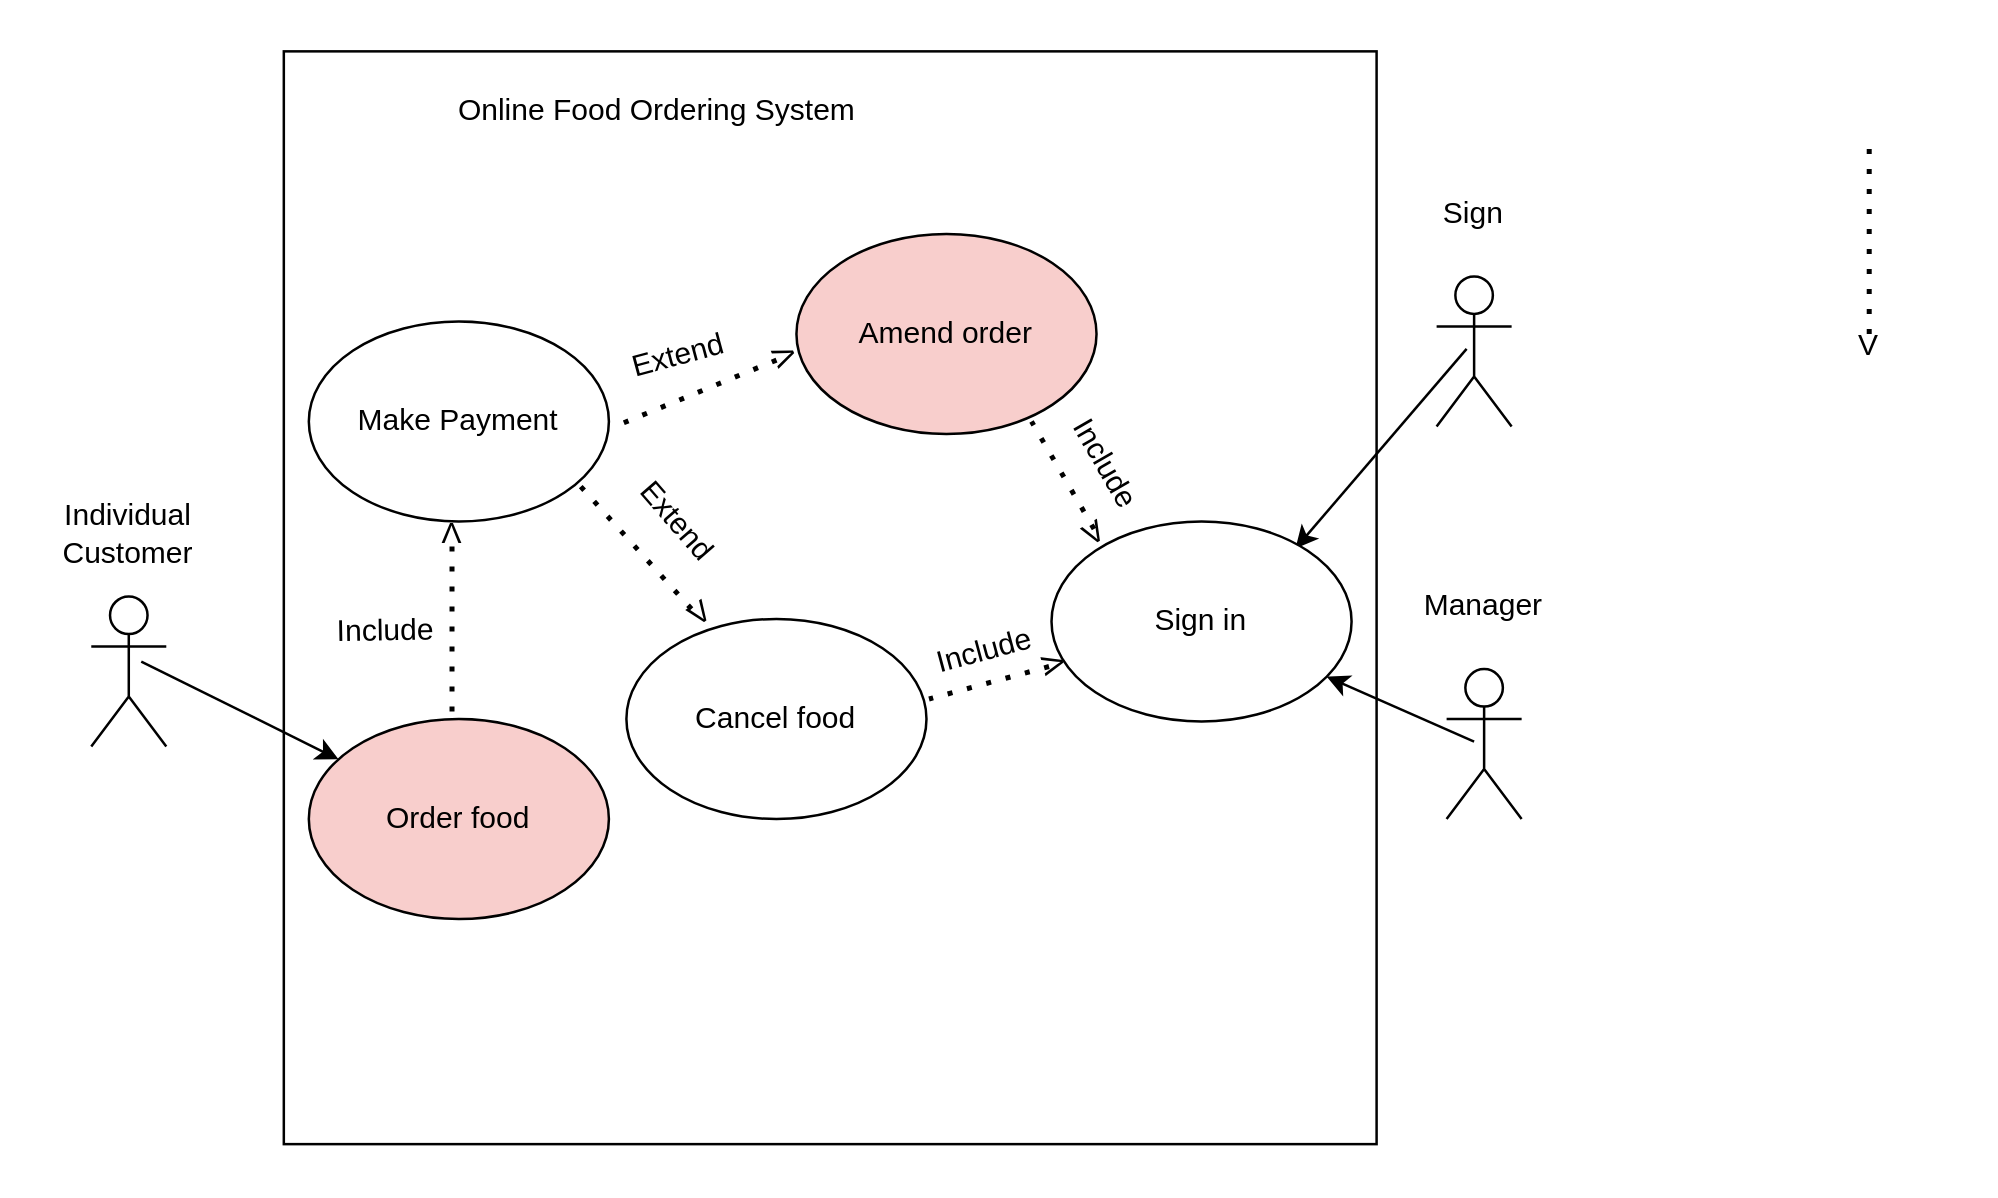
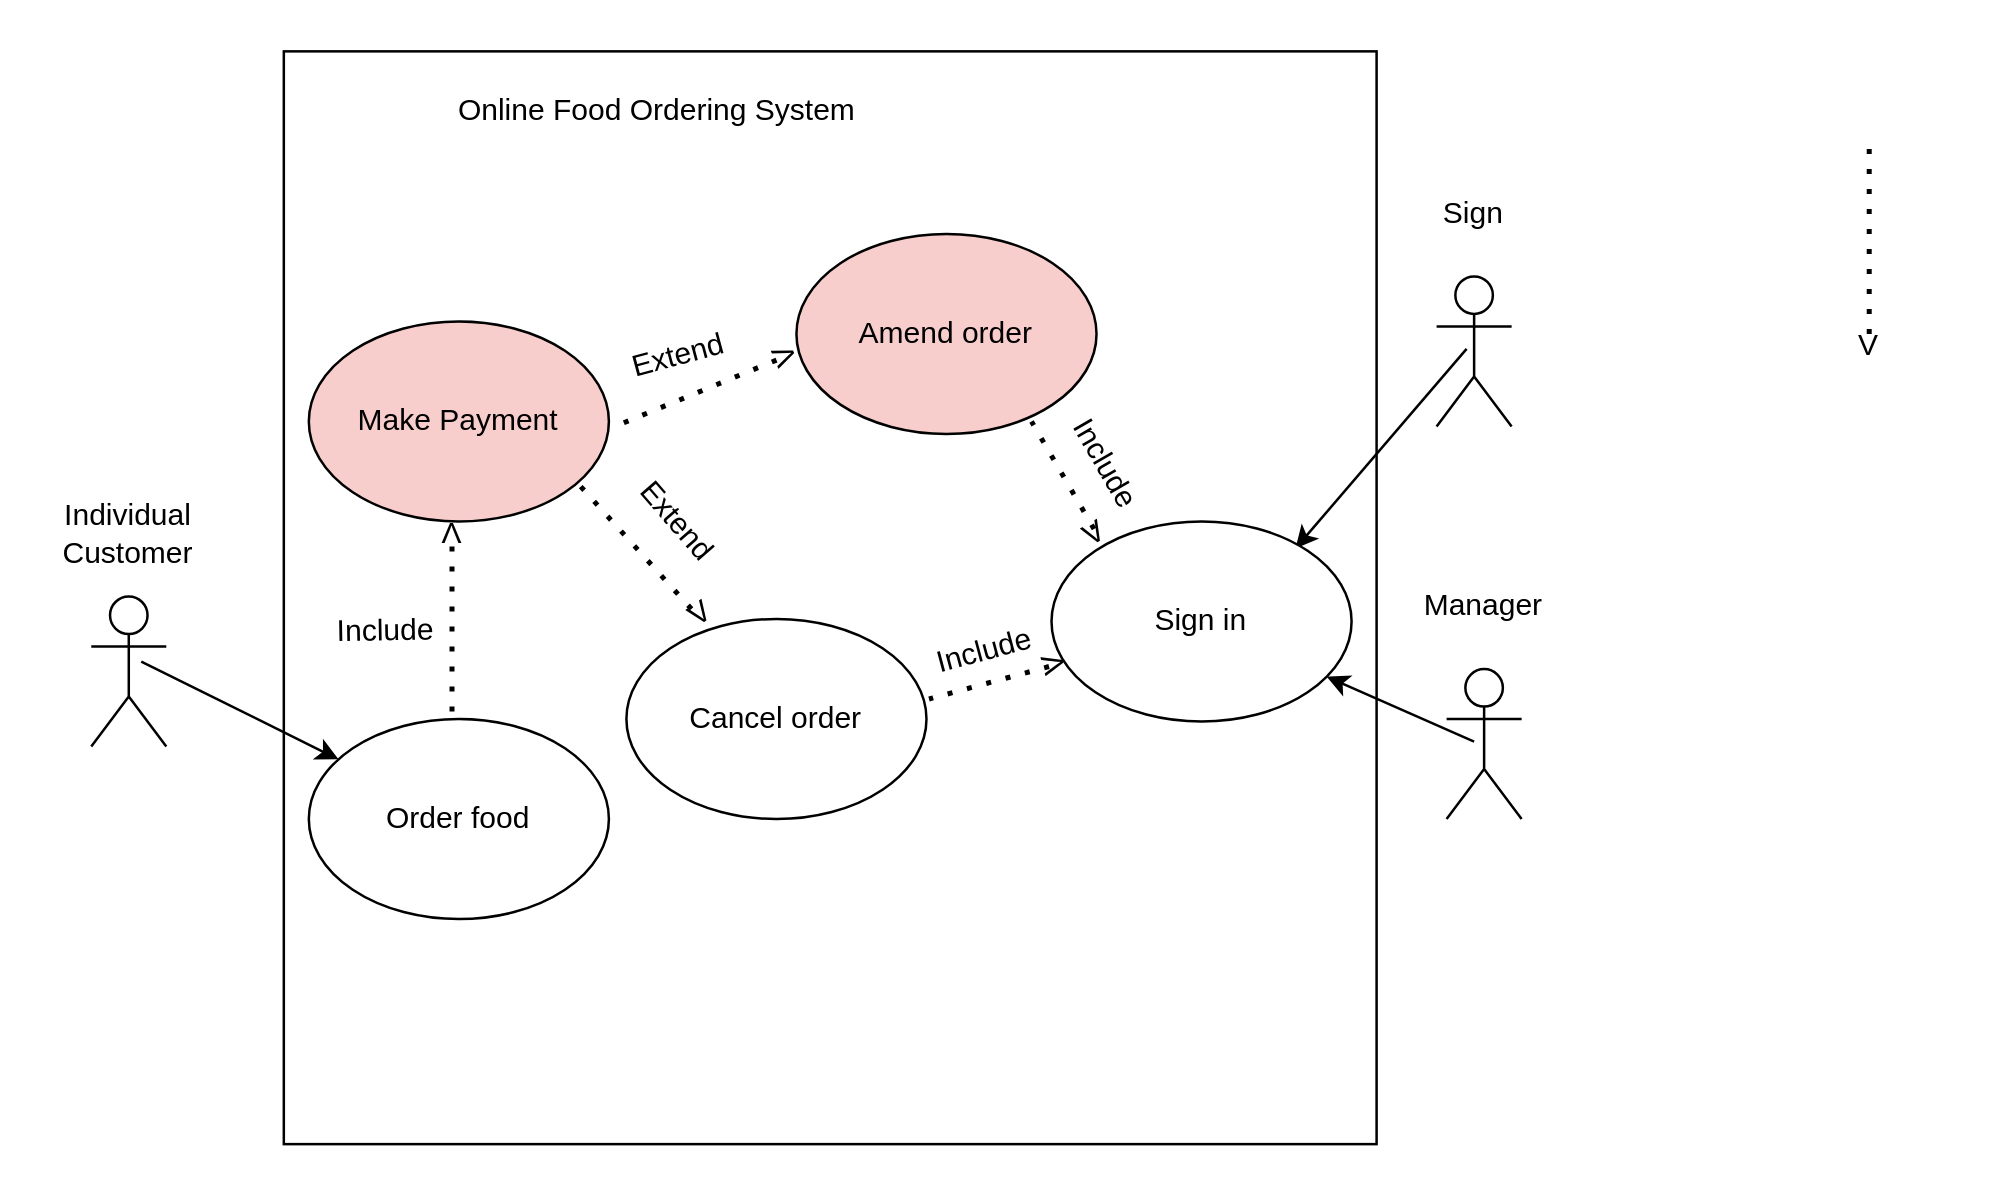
  <mxCell id="0" />
  <mxCell id="1" parent="0" />
  <mxCell id="2" value="" style="group" parent="1" vertex="1" connectable="0"><mxGeometry x="113" y="20" width="439" height="437" as="geometry" /></mxCell>
  <mxCell id="3" value="" style="whiteSpace=wrap;html=1;aspect=fixed;" parent="2" vertex="1"><mxGeometry width="437" height="437" as="geometry" /></mxCell>
  <mxCell id="4" value="Online Food Ordering System" style="text;html=1;align=center;verticalAlign=middle;whiteSpace=wrap;rounded=0;" parent="2" vertex="1"><mxGeometry x="28.995" y="9.005" width="241.45" height="30.525" as="geometry" /></mxCell>
  <mxCell id="5" value="Include" style="text;html=1;align=center;verticalAlign=middle;whiteSpace=wrap;rounded=0;rotation=60;" parent="2" vertex="1"><mxGeometry x="310" y="155" width="37.047" height="20.667" as="geometry" /></mxCell>
  <mxCell id="6" value="" style="endArrow=classic;html=1;rounded=0;entryX=0.813;entryY=0.135;entryDx=0;entryDy=0;entryPerimeter=0;" parent="2" target="24" edge="1"><mxGeometry width="50" height="50" relative="1" as="geometry"><mxPoint x="473" y="119" as="sourcePoint" /><mxPoint x="459" y="129" as="targetPoint" /></mxGeometry></mxCell>
  <mxCell id="7" value="" style="group" parent="1" vertex="1" connectable="0"><mxGeometry x="20" y="198" width="61" height="100" as="geometry" /></mxCell>
  <mxCell id="8" value="" style="group" parent="7" vertex="1" connectable="0"><mxGeometry y="15" width="60" height="85" as="geometry" /></mxCell>
  <mxCell id="9" value="Actor" style="shape=umlActor;verticalLabelPosition=bottom;verticalAlign=top;html=1;outlineConnect=0;noLabel=1;labelPadding=0;" parent="8" vertex="1"><mxGeometry x="16" y="25" width="30" height="60" as="geometry" /></mxCell>
  <mxCell id="10" value="Individual Customer" style="text;html=1;align=center;verticalAlign=middle;whiteSpace=wrap;rounded=0;" parent="7" vertex="1"><mxGeometry x="1" width="60" height="30" as="geometry" /></mxCell>
  <mxCell id="11" value="" style="endArrow=classic;html=1;rounded=0;" parent="7" target="23" edge="1"><mxGeometry width="50" height="50" relative="1" as="geometry"><mxPoint x="36" y="66" as="sourcePoint" /><mxPoint x="86" y="16" as="targetPoint" /></mxGeometry></mxCell>
  <mxCell id="12" value="" style="group" parent="1" vertex="1" connectable="0"><mxGeometry x="558" y="70" width="61" height="100" as="geometry" /></mxCell>
  <mxCell id="13" value="" style="group" parent="12" vertex="1" connectable="0"><mxGeometry y="15" width="60" height="85" as="geometry" /></mxCell>
  <mxCell id="14" value="Actor" style="shape=umlActor;verticalLabelPosition=bottom;verticalAlign=top;html=1;outlineConnect=0;noLabel=1;labelPadding=0;" parent="13" vertex="1"><mxGeometry x="16" y="25" width="30" height="60" as="geometry" /></mxCell>
  <mxCell id="15" value="&lt;div&gt;Sign&lt;/div&gt;" style="text;html=1;align=center;verticalAlign=middle;whiteSpace=wrap;rounded=0;" parent="12" vertex="1"><mxGeometry x="1" width="60" height="30" as="geometry" /></mxCell>
  <mxCell id="16" value="" style="group" parent="1" vertex="1" connectable="0"><mxGeometry x="717" y="53" width="60" height="100" as="geometry" /></mxCell>
  <mxCell id="17" value="" style="endArrow=none;dashed=1;html=1;dashPattern=1 3;strokeWidth=2;rounded=0;" parent="16" edge="1"><mxGeometry width="50" height="50" relative="1" as="geometry"><mxPoint x="30" y="80" as="sourcePoint" /><mxPoint x="30" as="targetPoint" /></mxGeometry></mxCell>
  <mxCell id="18" value="V" style="text;html=1;align=center;verticalAlign=middle;whiteSpace=wrap;rounded=0;" parent="16" vertex="1"><mxGeometry y="70" width="60" height="30" as="geometry" /></mxCell>
  <mxCell id="19" value="" style="group" parent="1" vertex="1" connectable="0"><mxGeometry x="562" y="227" width="61" height="100" as="geometry" /></mxCell>
  <mxCell id="20" value="" style="group" parent="19" vertex="1" connectable="0"><mxGeometry y="15" width="60" height="85" as="geometry" /></mxCell>
  <mxCell id="21" value="Actor" style="shape=umlActor;verticalLabelPosition=bottom;verticalAlign=top;html=1;outlineConnect=0;noLabel=1;labelPadding=0;" parent="20" vertex="1"><mxGeometry x="16" y="25" width="30" height="60" as="geometry" /></mxCell>
  <mxCell id="22" value="&lt;div&gt;Manager&lt;/div&gt;" style="text;html=1;align=center;verticalAlign=middle;whiteSpace=wrap;rounded=0;" parent="19" vertex="1"><mxGeometry x="1" width="60" height="30" as="geometry" /></mxCell>
- <mxCell id="23" value="Order food" style="ellipse;whiteSpace=wrap;html=1;fillColor=#f8cecc;" parent="1" vertex="1"><mxGeometry x="123" y="287" width="120" height="80" as="geometry" /></mxCell>
+ <mxCell id="23" value="Order food" style="ellipse;whiteSpace=wrap;html=1;" parent="1" vertex="1"><mxGeometry x="123" y="287" width="120" height="80" as="geometry" /></mxCell>
  <mxCell id="24" value="Sign in" style="ellipse;whiteSpace=wrap;html=1;" parent="1" vertex="1"><mxGeometry x="420" y="208" width="120" height="80" as="geometry" /></mxCell>
- <mxCell id="25" value="Make Payment" style="ellipse;whiteSpace=wrap;html=1;" parent="1" vertex="1"><mxGeometry x="123" y="128" width="120" height="80" as="geometry" /></mxCell>
+ <mxCell id="25" value="Make Payment" style="ellipse;whiteSpace=wrap;html=1;fillColor=#f8cecc;" parent="1" vertex="1"><mxGeometry x="123" y="128" width="120" height="80" as="geometry" /></mxCell>
  <mxCell id="26" value="Amend order" style="ellipse;whiteSpace=wrap;html=1;fillColor=#f8cecc;" parent="1" vertex="1"><mxGeometry x="318" y="93" width="120" height="80" as="geometry" /></mxCell>
- <mxCell id="27" value="Cancel food" style="ellipse;whiteSpace=wrap;html=1;" parent="1" vertex="1"><mxGeometry x="250" y="247" width="120" height="80" as="geometry" /></mxCell>
+ <mxCell id="27" value="Cancel order" style="ellipse;whiteSpace=wrap;html=1;" parent="1" vertex="1"><mxGeometry x="250" y="247" width="120" height="80" as="geometry" /></mxCell>
  <mxCell id="28" value="" style="group;rotation=-210;" parent="1" vertex="1" connectable="0"><mxGeometry x="408" y="160" width="53.26" height="62" as="geometry" /></mxCell>
  <mxCell id="29" value="" style="group;rotation=-390;" parent="28" vertex="1" connectable="0"><mxGeometry x="1" y="4" width="37.047" height="62" as="geometry" /></mxCell>
  <mxCell id="30" value="" style="endArrow=none;dashed=1;html=1;dashPattern=1 3;strokeWidth=2;rounded=0;" parent="29" edge="1"><mxGeometry width="50" height="50" relative="1" as="geometry"><mxPoint x="28" y="47" as="sourcePoint" /><mxPoint x="3" y="4" as="targetPoint" /></mxGeometry></mxCell>
  <mxCell id="31" value="V" style="text;html=1;align=center;verticalAlign=middle;whiteSpace=wrap;rounded=0;rotation=-390;" parent="29" vertex="1"><mxGeometry x="10" y="40" width="37.047" height="18.6" as="geometry" /></mxCell>
  <mxCell id="32" value="" style="group" parent="1" vertex="1" connectable="0"><mxGeometry x="124.003" y="200" width="86.257" height="90" as="geometry" /></mxCell>
  <mxCell id="33" value="" style="group;rotation=-180;" parent="32" vertex="1" connectable="0"><mxGeometry x="26.257" width="60" height="90" as="geometry" /></mxCell>
  <mxCell id="34" value="" style="endArrow=none;dashed=1;html=1;dashPattern=1 3;strokeWidth=2;rounded=0;" parent="33" edge="1"><mxGeometry width="50" height="50" relative="1" as="geometry"><mxPoint x="30" y="18" as="sourcePoint" /><mxPoint x="30" y="90" as="targetPoint" /></mxGeometry></mxCell>
  <mxCell id="35" value="V" style="text;html=1;align=center;verticalAlign=middle;whiteSpace=wrap;rounded=0;rotation=-180;" parent="33" vertex="1"><mxGeometry width="60" height="27" as="geometry" /></mxCell>
  <mxCell id="36" value="Include" style="text;html=1;align=center;verticalAlign=middle;whiteSpace=wrap;rounded=0;rotation=-1;" parent="32" vertex="1"><mxGeometry x="0.257" y="37" width="60" height="30" as="geometry" /></mxCell>
  <mxCell id="37" value="" style="group;rotation=75;" parent="1" vertex="1" connectable="0"><mxGeometry x="373" y="232" width="53.26" height="62" as="geometry" /></mxCell>
  <mxCell id="38" value="" style="group;rotation=-105;" parent="37" vertex="1" connectable="0"><mxGeometry x="10" y="8" width="37.047" height="62" as="geometry" /></mxCell>
  <mxCell id="39" value="" style="endArrow=none;dashed=1;html=1;dashPattern=1 3;strokeWidth=2;rounded=0;" parent="38" edge="1"><mxGeometry width="50" height="50" relative="1" as="geometry"><mxPoint x="36" y="26" as="sourcePoint" /><mxPoint x="-12" y="39" as="targetPoint" /></mxGeometry></mxCell>
  <mxCell id="40" value="V" style="text;html=1;align=center;verticalAlign=middle;whiteSpace=wrap;rounded=0;rotation=-105;" parent="38" vertex="1"><mxGeometry x="20" y="16" width="37.047" height="18.6" as="geometry" /></mxCell>
  <mxCell id="41" value="Include" style="text;html=1;align=center;verticalAlign=middle;whiteSpace=wrap;rounded=0;rotation=-15;" parent="38" vertex="1"><mxGeometry x="-8" y="10" width="37.047" height="20.667" as="geometry" /></mxCell>
  <mxCell id="42" value="" style="group;rotation=-35;" parent="1" vertex="1" connectable="0"><mxGeometry x="220" y="187" width="74.997" height="76" as="geometry" /></mxCell>
  <mxCell id="43" value="" style="endArrow=none;dashed=1;html=1;dashPattern=1 3;strokeWidth=2;rounded=0;" parent="42" edge="1"><mxGeometry width="50" height="50" relative="1" as="geometry"><mxPoint x="56" y="56" as="sourcePoint" /><mxPoint x="9" y="4" as="targetPoint" /></mxGeometry></mxCell>
  <mxCell id="44" value="V" style="text;html=1;align=center;verticalAlign=middle;whiteSpace=wrap;rounded=0;rotation=-35;" parent="42" vertex="1"><mxGeometry x="30" y="47" width="60" height="22.8" as="geometry" /></mxCell>
  <mxCell id="45" value="" style="group;rotation=-75;" parent="1" vertex="1" connectable="0"><mxGeometry x="236.58" y="121.26" width="90.84" height="101.34" as="geometry" /></mxCell>
  <mxCell id="46" value="" style="group;rotation=-113;" parent="45" vertex="1" connectable="0"><mxGeometry x="25.037" y="-7.926" width="50.074" height="79.263" as="geometry" /></mxCell>
  <mxCell id="47" value="" style="endArrow=none;dashed=1;html=1;dashPattern=1 3;strokeWidth=2;rounded=0;" parent="46" edge="1"><mxGeometry width="50" height="50" relative="1" as="geometry"><mxPoint x="48.405" y="30.12" as="sourcePoint" /><mxPoint x="-13.353" y="55.484" as="targetPoint" /></mxGeometry></mxCell>
  <mxCell id="48" value="V" style="text;html=1;align=center;verticalAlign=middle;whiteSpace=wrap;rounded=0;rotation=-113;" parent="46" vertex="1"><mxGeometry x="26.706" y="16.645" width="50.074" height="23.779" as="geometry" /></mxCell>
  <mxCell id="49" value="Extend" style="text;html=1;align=center;verticalAlign=middle;whiteSpace=wrap;rounded=0;rotation=-15;" parent="46" vertex="1"><mxGeometry x="-16.04" y="16.647" width="50.074" height="23.779" as="geometry" /></mxCell>
  <mxCell id="50" value="Extend" style="text;html=1;align=center;verticalAlign=middle;whiteSpace=wrap;rounded=0;rotation=49;" parent="45" vertex="1"><mxGeometry x="4.037" y="71.34" width="60" height="30" as="geometry" /></mxCell>
  <mxCell id="51" value="" style="endArrow=classic;html=1;rounded=0;" parent="1" target="24" edge="1"><mxGeometry width="50" height="50" relative="1" as="geometry"><mxPoint x="589" y="296" as="sourcePoint" /><mxPoint x="623" y="343" as="targetPoint" /></mxGeometry></mxCell>
